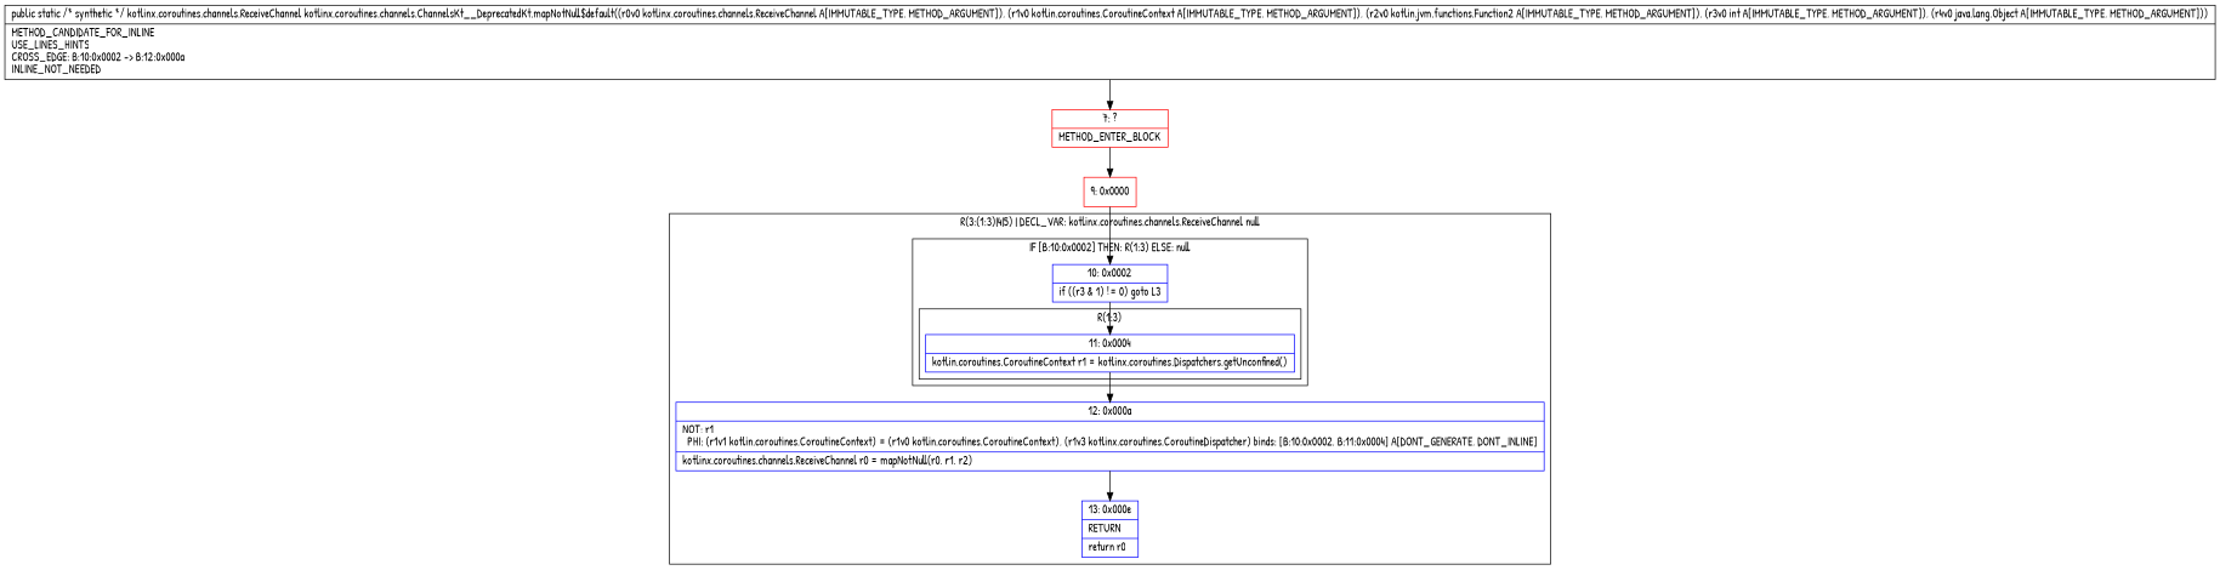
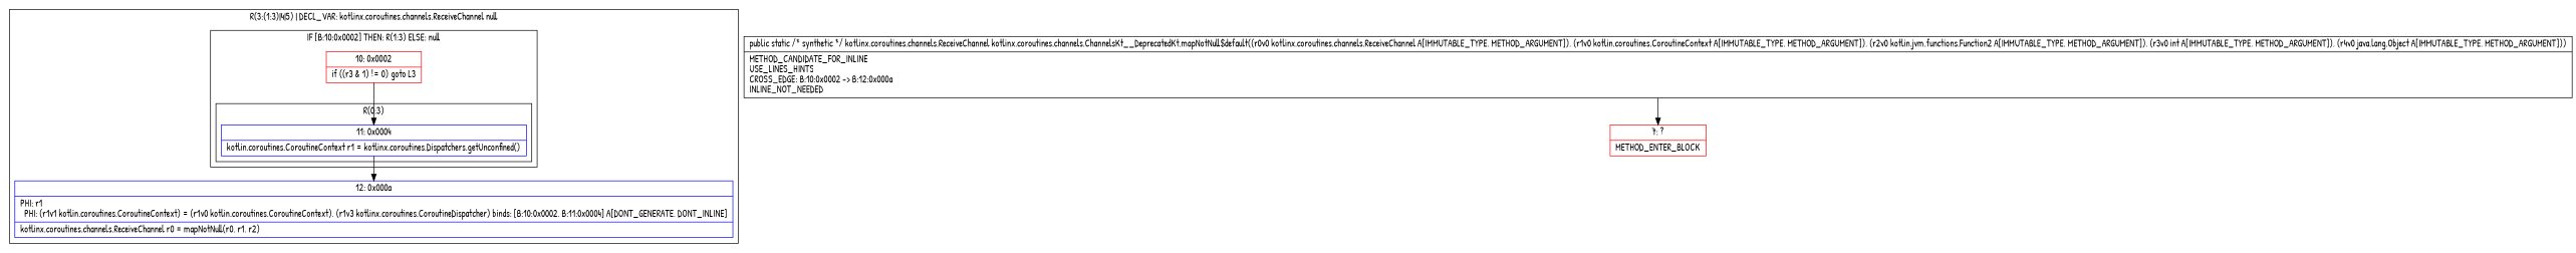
  digraph {
    fontname="Patrick Hand"
    node [color=blue fontname="Patrick Hand" shape=record]
    edge [fontname="Patrick Hand"]
    n1 [label="{11\:\ 0x0004|kotlin.coroutines.CoroutineContext r1 = kotlinx.coroutines.Dispatchers.getUnconfined()\l}"]
-   n2 [label="{10\:\ 0x0002|if ((r3 & 1) != 0) goto L3\l}"]
-   n3 [label="{12\:\ 0x000a|NOT: r1 \l  PHI: (r1v1 kotlin.coroutines.CoroutineContext) = (r1v0 kotlin.coroutines.CoroutineContext), (r1v3 kotlinx.coroutines.CoroutineDispatcher) binds: [B:10:0x0002, B:11:0x0004] A[DONT_GENERATE, DONT_INLINE]\l|kotlinx.coroutines.channels.ReceiveChannel r0 = mapNotNull(r0, r1, r2)\l}"]
-   n4 [label="{13\:\ 0x000e|RETURN\l|return r0\l}"]
+   n2 [color=red label="{10\:\ 0x0002|if ((r3 & 1) != 0) goto L3\l}"]
+   n3 [label="{12\:\ 0x000a|PHI: r1 \l  PHI: (r1v1 kotlin.coroutines.CoroutineContext) = (r1v0 kotlin.coroutines.CoroutineContext), (r1v3 kotlinx.coroutines.CoroutineDispatcher) binds: [B:10:0x0002, B:11:0x0004] A[DONT_GENERATE, DONT_INLINE]\l|kotlinx.coroutines.channels.ReceiveChannel r0 = mapNotNull(r0, r1, r2)\l}"]
    n5 [color=red label="{7\:\ ?|METHOD_ENTER_BLOCK\l}"]
-   n6 [color=red label="{9\:\ 0x0000}"]
    n7 [label="{public static \/* synthetic *\/ kotlinx.coroutines.channels.ReceiveChannel kotlinx.coroutines.channels.ChannelsKt__DeprecatedKt.mapNotNull$default((r0v0 kotlinx.coroutines.channels.ReceiveChannel A[IMMUTABLE_TYPE, METHOD_ARGUMENT]), (r1v0 kotlin.coroutines.CoroutineContext A[IMMUTABLE_TYPE, METHOD_ARGUMENT]), (r2v0 kotlin.jvm.functions.Function2 A[IMMUTABLE_TYPE, METHOD_ARGUMENT]), (r3v0 int A[IMMUTABLE_TYPE, METHOD_ARGUMENT]), (r4v0 java.lang.Object A[IMMUTABLE_TYPE, METHOD_ARGUMENT]))  | METHOD_CANDIDATE_FOR_INLINE\lUSE_LINES_HINTS\lCROSS_EDGE: B:10:0x0002 \-\> B:12:0x000a\lINLINE_NOT_NEEDED\l}" color=""]
    subgraph cluster_1 {
      label="R(3:(1:3)|4|5) | DECL_VAR: kotlinx.coroutines.channels.ReceiveChannel null\l"
      n3
-     n4
      subgraph cluster_2 {
        label="IF [B:10:0x0002] THEN: R(1:3) ELSE: null"
        n2
        subgraph cluster_3 {
-         label="R(1:3)"
+         label="R(0:3)"
          n1
        }
      }
    }
    n1 -> n3
    n2 -> n1
-   n3 -> n4
-   n5 -> n6
-   n6 -> n2
    n7 -> n5
  }
